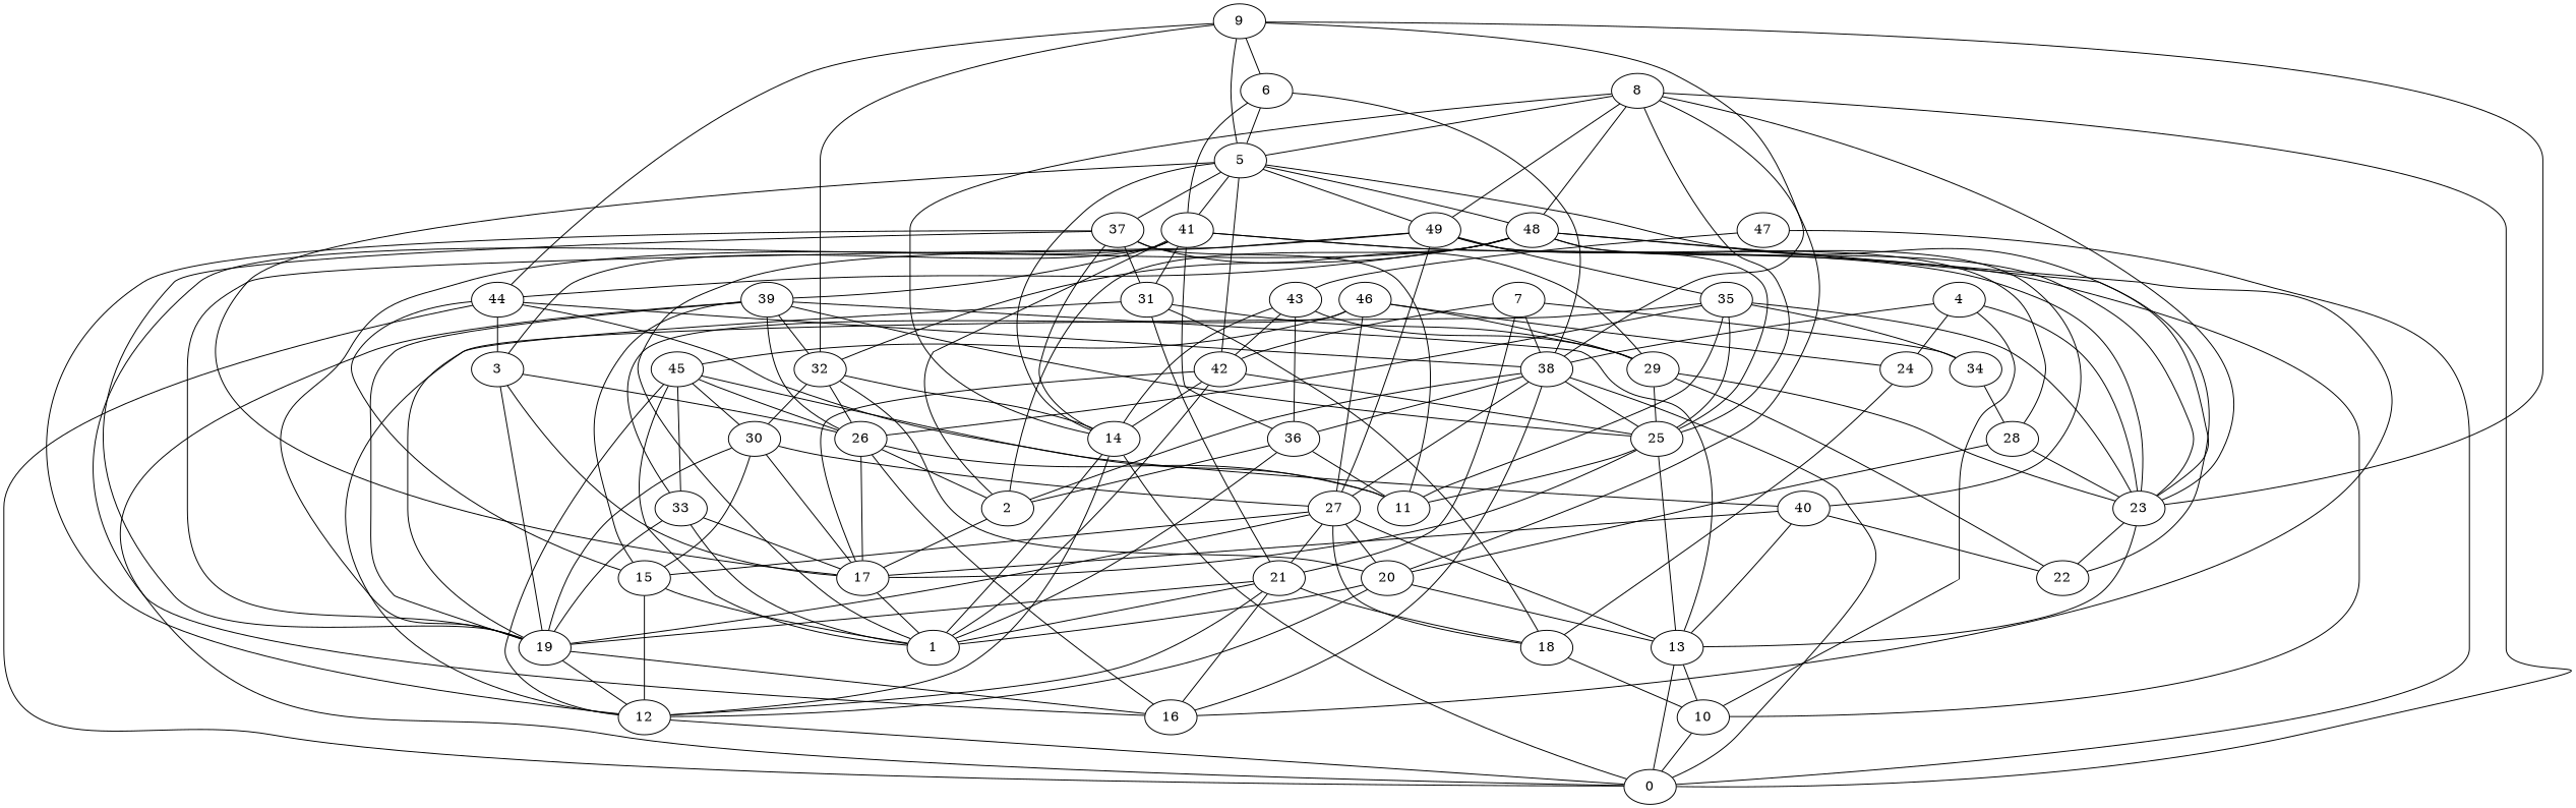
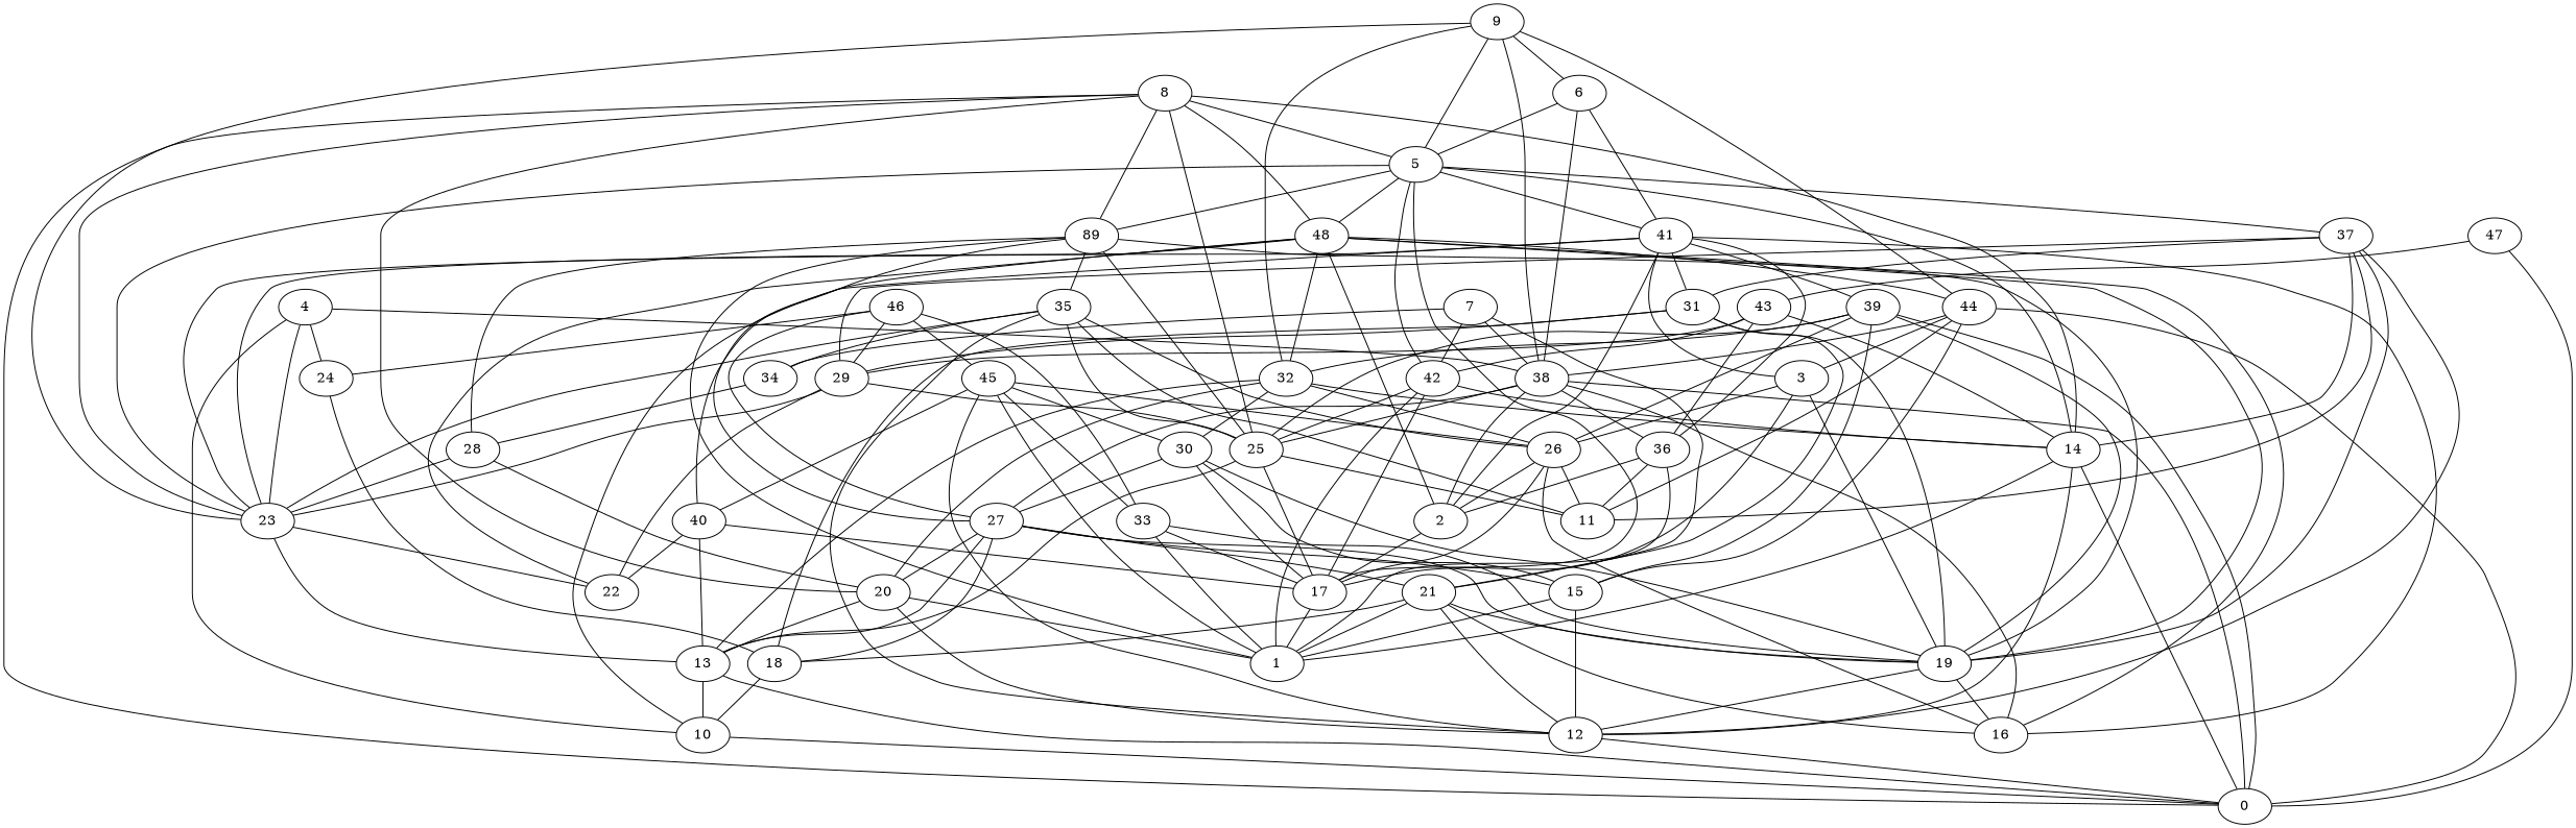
  digraph {
    edge [color=black dir=none]
    48
    15
    40
    16
    19
    22
    23
    32
    44
    12
    1
    17
    13
    37
    11
    14
    31
    29
    21
    18
    0
    10
    46
    24
    33
    27
    45
    20
    35
    25
    34
    26
    28
    30
    2
-   49
+   49 [label=89]
    42
    38
    3
    36
    8
    5
    41
    43
    9
    6
    4
    47
    39
    7
    subgraph sub_1 {
      48
      15
      40
      16
      19
      22
      23
      32
      44
      12
      1
      17
      13
      37
      11
      14
      31
      29
      21
      18
      0
      10
      46
      24
      33
      27
      45
      20
      35
      25
      34
      26
      28
      30
      2
      49
      42
      38
      3
      36
      8
      5
      41
      43
      9
      6
      4
      47
      39
      7
    }
    48 -> 40
    48 -> 16
    48 -> 19
    48 -> 22
    48 -> 23
    48 -> 32
    48 -> 44
    48 -> 2
    15 -> 12
    15 -> 1
    40 -> 22
    40 -> 17
    40 -> 13
    19 -> 16
    19 -> 12
    23 -> 22
    23 -> 13
    32 -> 14
    32 -> 20
    32 -> 26
    32 -> 30
    44 -> 15
    44 -> 11
    44 -> 0
    44 -> 38
    44 -> 3
    12 -> 0
    17 -> 1
    13 -> 0
    13 -> 10
    37 -> 19
    37 -> 12
    37 -> 11
    37 -> 14
    37 -> 31
    37 -> 29
    14 -> 12
    14 -> 1
    14 -> 0
    31 -> 19
    31 -> 29
    31 -> 21
    31 -> 18
    29 -> 22
    29 -> 23
    29 -> 25
    21 -> 16
    21 -> 19
    21 -> 12
    21 -> 1
    21 -> 18
    18 -> 10
    10 -> 0
    46 -> 29
    46 -> 24
    46 -> 33
    46 -> 27
    46 -> 45
    24 -> 18
    33 -> 19
    33 -> 1
    33 -> 17
    27 -> 15
    27 -> 19
    27 -> 13
    27 -> 21
    27 -> 18
    27 -> 20
    45 -> 40
    45 -> 12
    45 -> 1
    45 -> 33
    45 -> 26
    45 -> 30
    20 -> 12
    20 -> 1
    20 -> 13
    35 -> 23
    35 -> 12
    35 -> 11
    35 -> 25
    35 -> 34
    35 -> 26
    25 -> 17
    25 -> 13
    25 -> 11
    34 -> 28
    26 -> 16
    26 -> 17
    26 -> 11
    26 -> 2
    28 -> 23
    28 -> 20
    30 -> 15
    30 -> 19
    30 -> 17
    30 -> 27
    2 -> 17
    49 -> 19
    49 -> 1
    49 -> 27
    49 -> 35
    49 -> 25
    49 -> 28
    42 -> 1
    42 -> 17
    42 -> 14
    42 -> 25
    38 -> 16
    38 -> 0
    38 -> 27
    38 -> 25
    38 -> 2
    38 -> 36
    3 -> 19
    3 -> 17
    3 -> 26
    36 -> 1
    36 -> 11
    36 -> 2
    8 -> 48
    8 -> 23
    8 -> 14
    8 -> 0
    8 -> 20
    8 -> 25
    8 -> 49
    8 -> 5
    5 -> 48
    5 -> 23
    5 -> 17
    5 -> 37
    5 -> 14
    5 -> 49
    5 -> 42
    5 -> 41
    41 -> 16
    41 -> 23
    41 -> 31
    41 -> 10
    41 -> 2
    41 -> 3
    41 -> 36
    41 -> 39
    43 -> 14
    43 -> 29
    43 -> 42
    43 -> 36
    9 -> 23
    9 -> 32
    9 -> 44
    9 -> 38
    9 -> 5
    9 -> 6
    6 -> 38
    6 -> 5
    6 -> 41
    4 -> 23
    4 -> 10
    4 -> 24
    4 -> 38
    47 -> 0
    47 -> 43
    39 -> 15
    39 -> 19
    39 -> 32
-   39 -> 13
+   32 -> 13
    39 -> 0
    39 -> 25
    39 -> 26
    7 -> 21
    7 -> 34
    7 -> 42
    7 -> 38
  }
